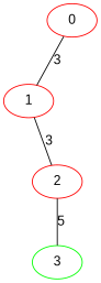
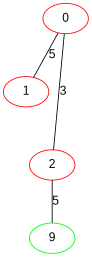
  graph {
    fontname="Liberation Sans"
    node [color=red fontname="Liberation Sans" weight=1]
    edge [fontname="Liberation Sans"]
    0
    1
    2
-   3 [color=green weight=2]
-   0 -- 1 [label=3]
-   1 -- 2 [label=3]
+   3 [color=green weight=2 label=9]
+   0 -- 1 [label=5]
+   0 -- 2 [label=3]
    2 -- 3 [label=5]
  }
